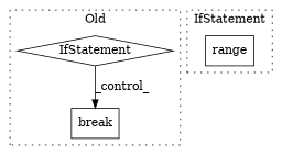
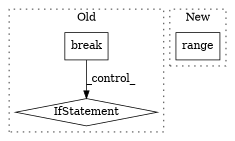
  digraph {
    node [shape=box]
    n1 [a=10 l=6 label=break s=1897]
    n2 [a=25 l="4,2" label=IfStatement s="1860,1885" shape=diamond]
    n3 [a=32 l="6,1" label=range s="1810,1832"]
    subgraph cluster_1 {
      label=Old
      style=dotted
      n1
      n2
    }
    subgraph cluster_2 {
-     label=IfStatement
+     label=New
      style=dotted
      n3
    }
-   n2 -> n1 [label=_control_]
+   n1 -> n2 [label=_control_]
  }
